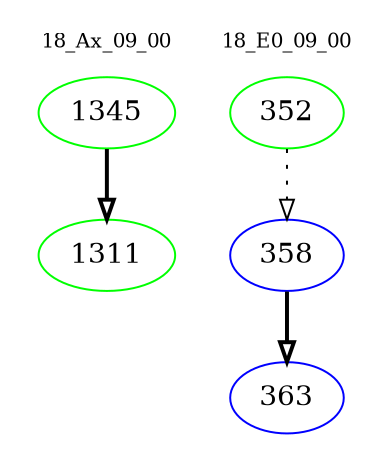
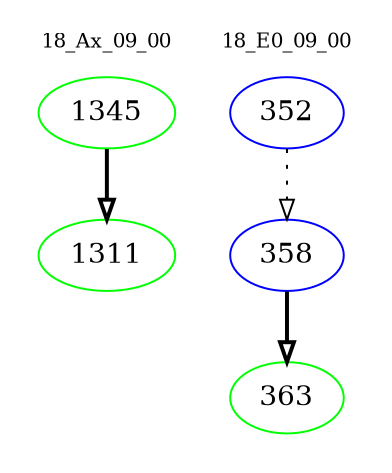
  digraph {
    node [color=green]
    edge [arrowhead=onormal color=black style=bold]
    n1 [label=1345]
    n2 [label=1311]
-   n3 [label=352]
+   n3 [color=blue label=352]
    n4 [color=blue label=358]
-   n5 [color=blue label=363]
+   n5 [label=363]
    subgraph cluster_1 {
      color=white
      fontsize=10
      label="18_Ax_09_00"
      n1
      n2
    }
    subgraph cluster_2 {
      color=white
      fontsize=10
      label="18_E0_09_00"
      n3
      n4
      n5
    }
    n1 -> n2
    n3 -> n4 [style=dotted]
    n4 -> n5
  }
